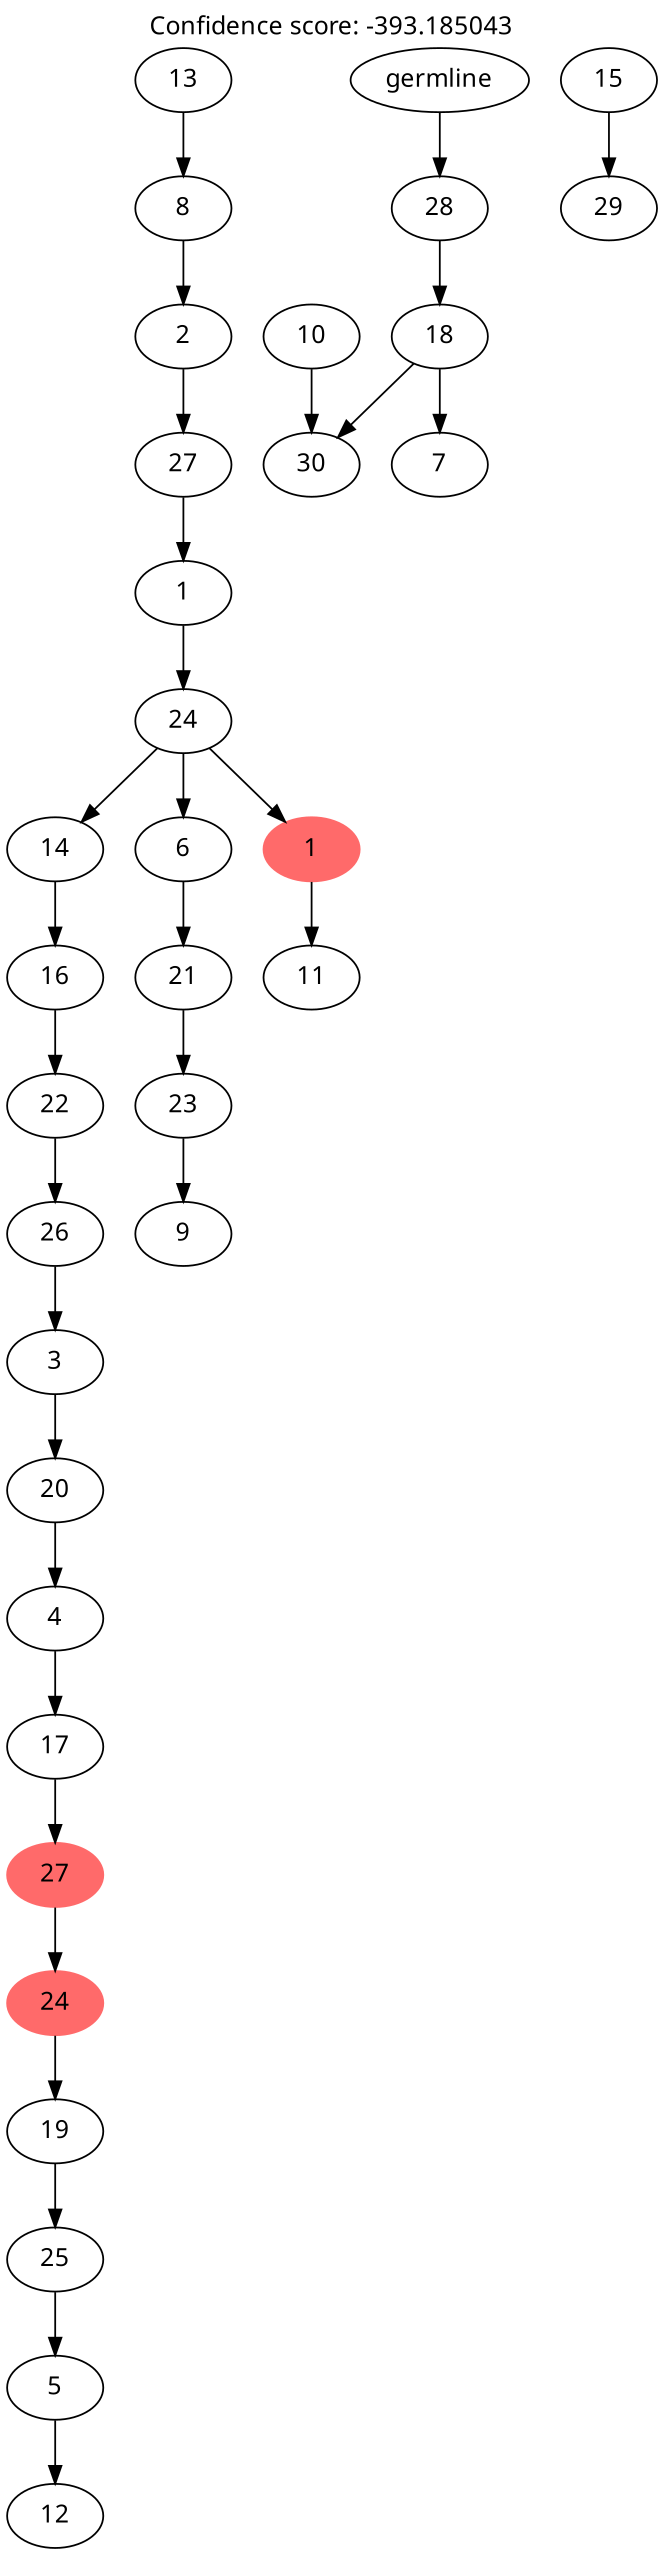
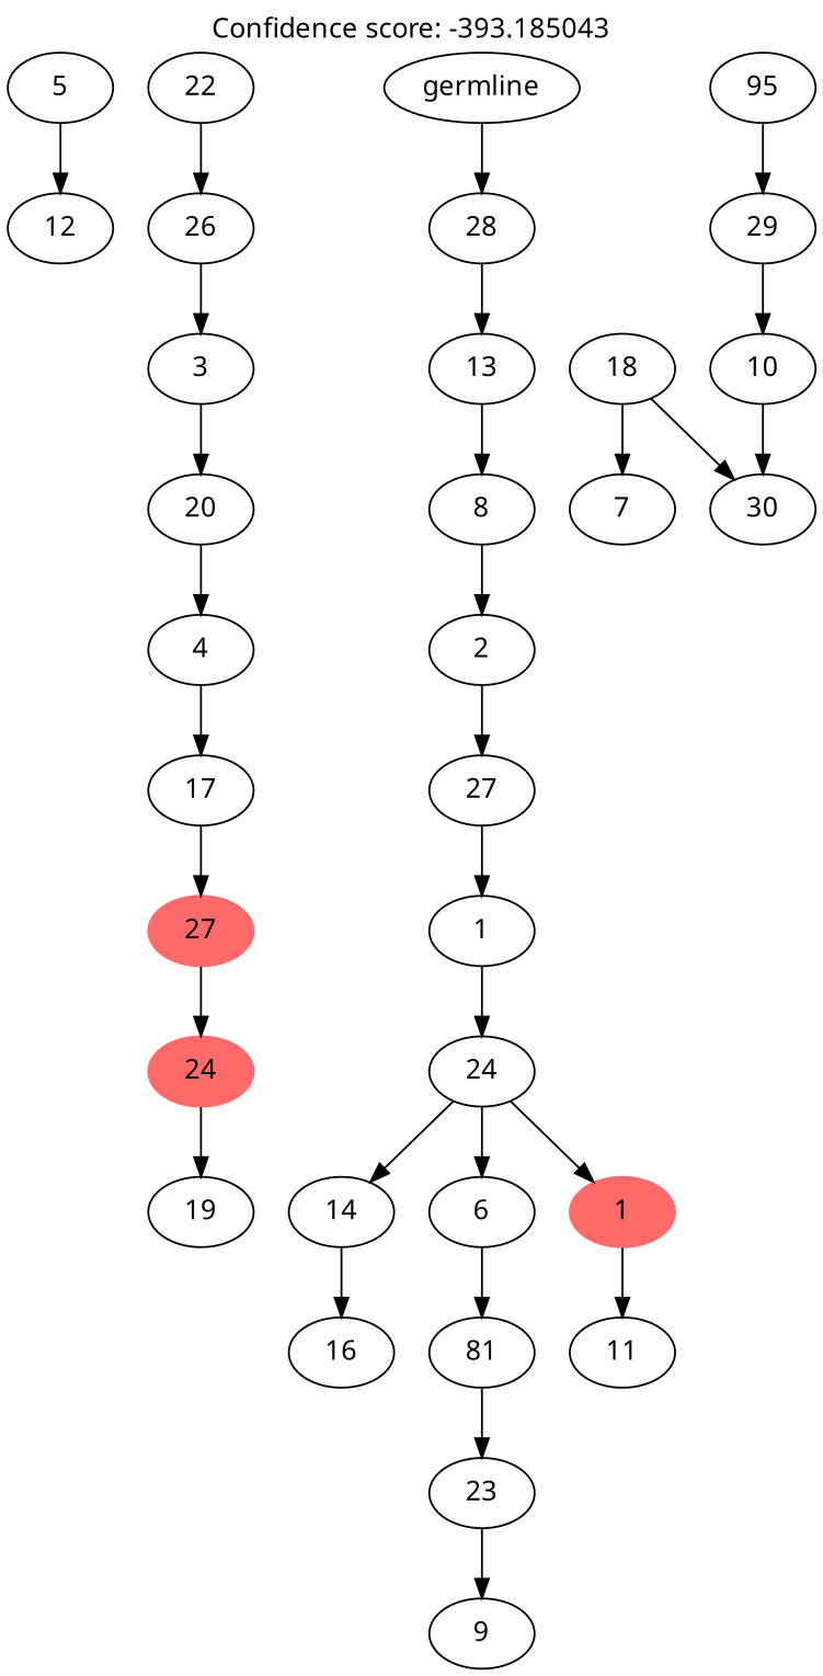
  digraph {
    fontname="Noto Sans"
    label="Confidence score: -393.185043"
    labelloc=t
    node [fontname="Noto Sans"]
    edge [fontname="Noto Sans"]
    n1 [label=5]
    n2 [label=12]
-   n3 [label=25]
    n4 [label=19]
    n5 [color=indianred1 label=24 style=filled]
    n6 [color=indianred1 label=27 style=filled]
    n7 [label=17]
    n8 [label=4]
    n9 [label=20]
    n10 [label=3]
    n11 [label=26]
    n12 [label=22]
    n13 [label=16]
    n14 [label=14]
    n15 [label=23]
    n16 [label=9]
-   n17 [label=21]
+   n17 [label=81]
    n18 [label=6]
    n19 [label=18]
    n20 [label=7]
    n21 [label=30]
    n22 [label=10]
    n23 [label=29]
-   n24 [label=15]
+   n24 [label=95]
    n25 [label=11]
    n26 [color=indianred1 label=1 style=filled]
    n27 [label=24]
    n28 [label=1]
    n29 [label=27]
    n30 [label=2]
    n31 [label=8]
    n32 [label=13]
    n33 [label=28]
    n34 [label=germline]
    n1 -> n2
-   n3 -> n1
-   n4 -> n3
    n5 -> n4
    n6 -> n5
    n7 -> n6
    n8 -> n7
    n9 -> n8
    n10 -> n9
    n11 -> n10
    n12 -> n11
-   n13 -> n12
    n14 -> n13
    n15 -> n16
    n17 -> n15
    n18 -> n17
    n19 -> n20
    n19 -> n21
    n22 -> n21
+   n23 -> n22
    n24 -> n23
    n26 -> n25
    n27 -> n14
    n27 -> n18
    n27 -> n26
    n28 -> n27
    n29 -> n28
    n30 -> n29
    n31 -> n30
    n32 -> n31
-   n33 -> n19
+   n33 -> n32
    n34 -> n33
  }
